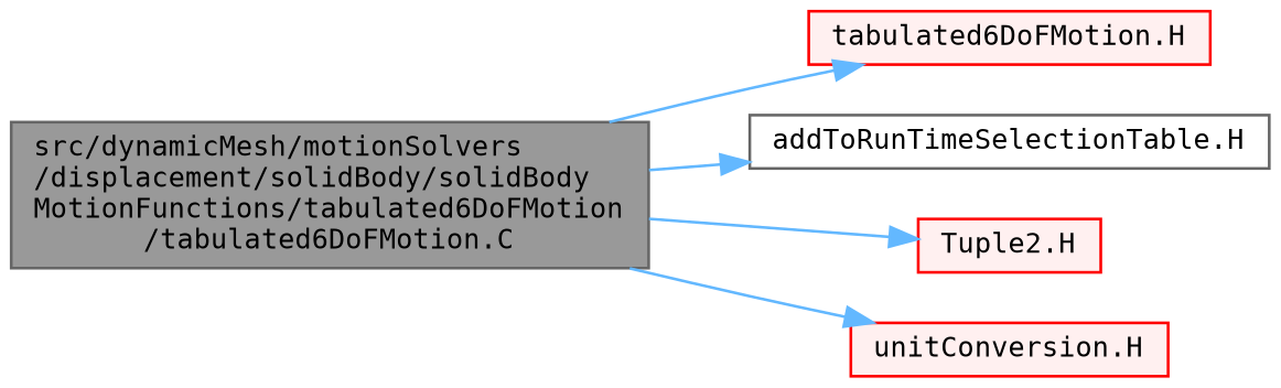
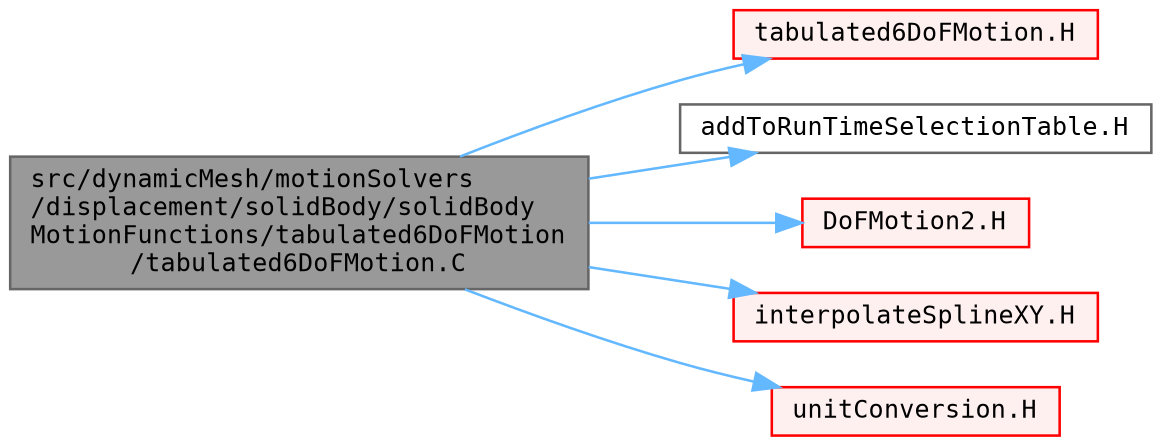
  digraph {
    fontname="DejaVu Sans Mono"
    rankdir=LR
    node [color=red fillcolor="#FFF0F0" fontname="DejaVu Sans Mono" fontsize=10 shape=box style=filled]
    edge [color=steelblue1 fontname="DejaVu Sans Mono" fontsize=10 labelfontname=Helvetica labelfontsize=10 style=solid]
    n1 [color=gray40 fillcolor=grey60 fontcolor=black height=0.2 label="src/dynamicMesh/motionSolvers\l/displacement/solidBody/solidBody\lMotionFunctions/tabulated6DoFMotion\l/tabulated6DoFMotion.C" width=0.4]
    n2 [height=0.2 label="tabulated6DoFMotion.H" width=0.4]
    n3 [color=grey40 fillcolor=white height=0.2 label="addToRunTimeSelectionTable.H" width=0.4]
-   n4 [height=0.2 label="Tuple2.H" width=0.4]
+   n4 [height=0.2 label="DoFMotion2.H" width=0.4]
+   n5 [height=0.2 label="interpolateSplineXY.H" width=0.4]
    n6 [height=0.2 label="unitConversion.H" width=0.4]
    n1 -> n2
    n1 -> n3
    n1 -> n4
+   n1 -> n5
    n1 -> n6
  }
